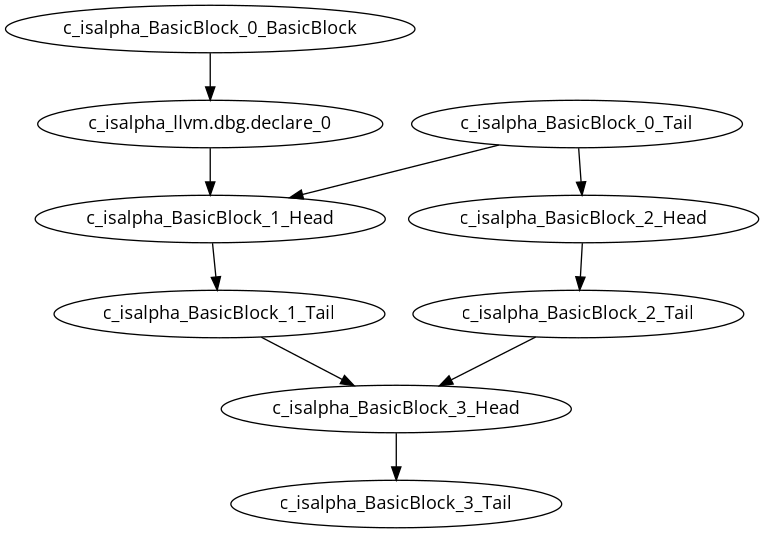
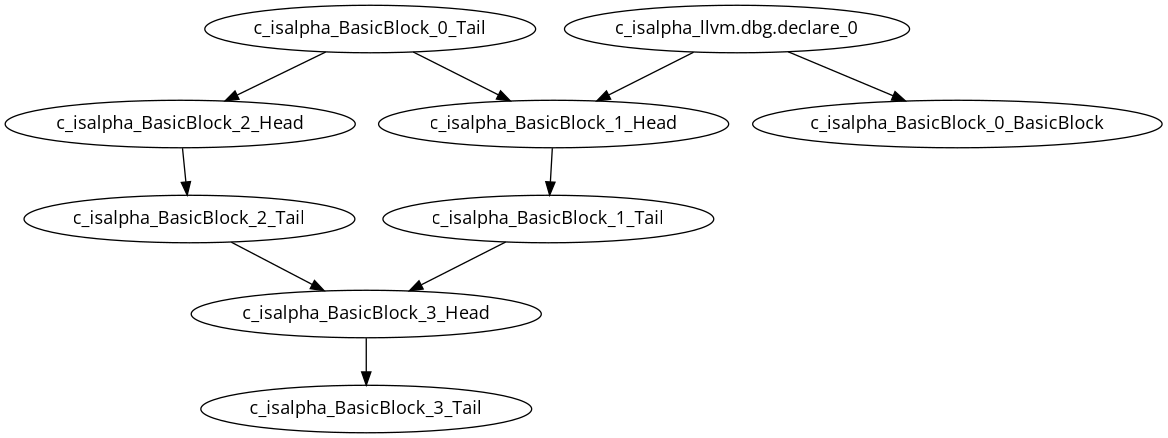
  digraph {
    fontname="Open Sans"
    node [fontname="Open Sans"]
    edge [fontname="Open Sans"]
    c_isalpha_BasicBlock_1_Head
    c_isalpha_BasicBlock_1_Tail
    c_isalpha_BasicBlock_3_Head
    c_isalpha_BasicBlock_3_Tail
    c_isalpha_BasicBlock_0_Tail
    c_isalpha_BasicBlock_2_Head
    c_isalpha_BasicBlock_2_Tail
    n8 [label=c_isalpha_BasicBlock_0_BasicBlock]
    "c_isalpha_llvm.dbg.declare_0"
    c_isalpha_BasicBlock_1_Head -> c_isalpha_BasicBlock_1_Tail
    c_isalpha_BasicBlock_1_Tail -> c_isalpha_BasicBlock_3_Head
    c_isalpha_BasicBlock_3_Head -> c_isalpha_BasicBlock_3_Tail
    c_isalpha_BasicBlock_0_Tail -> c_isalpha_BasicBlock_1_Head
    c_isalpha_BasicBlock_0_Tail -> c_isalpha_BasicBlock_2_Head
    c_isalpha_BasicBlock_2_Head -> c_isalpha_BasicBlock_2_Tail
    c_isalpha_BasicBlock_2_Tail -> c_isalpha_BasicBlock_3_Head
-   n8 -> "c_isalpha_llvm.dbg.declare_0"
+   "c_isalpha_llvm.dbg.declare_0" -> n8
    "c_isalpha_llvm.dbg.declare_0" -> c_isalpha_BasicBlock_1_Head
  }
